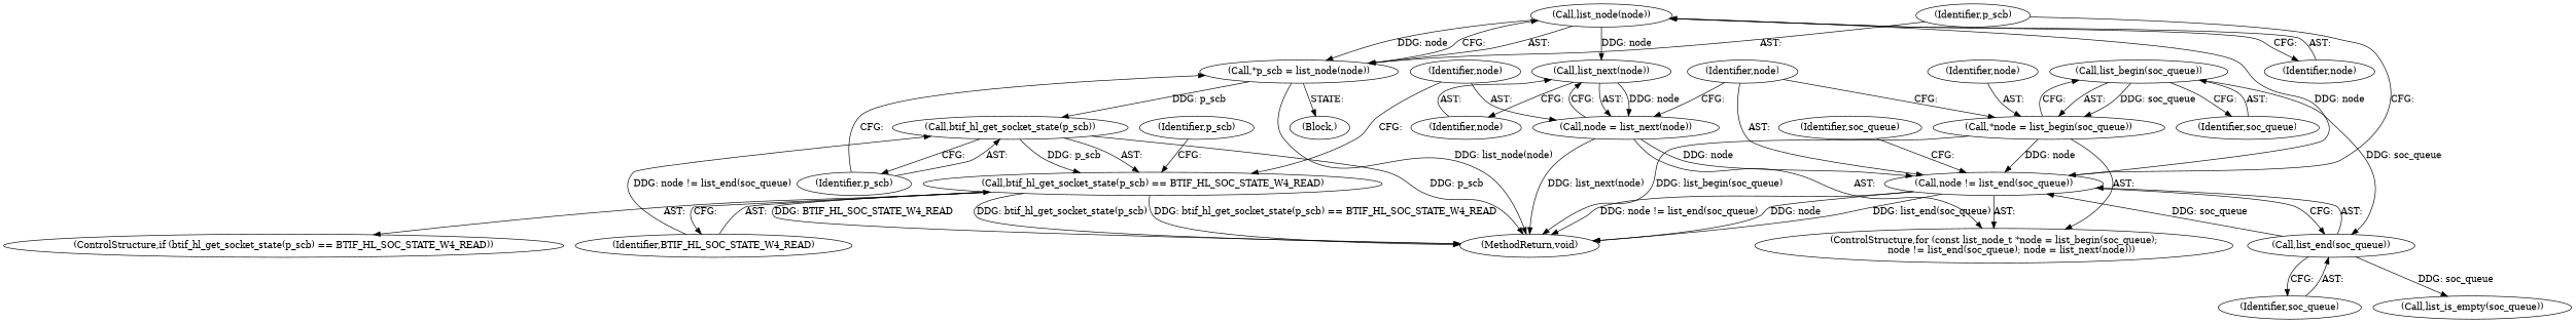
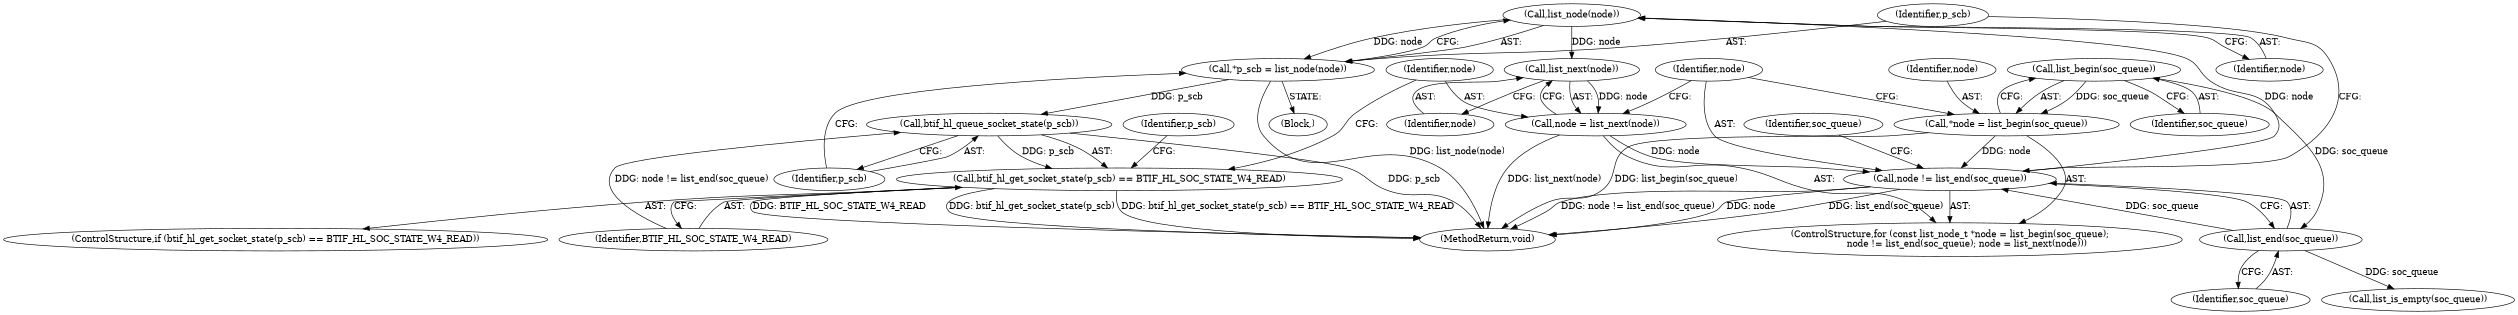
  digraph {
    n1 [label="(Call,list_node(node))"]
    n2 [label="(Call,list_next(node))"]
    n3 [label="(Call,*p_scb = list_node(node))"]
    n4 [label="(Identifier,node)"]
    n5 [label="(Call,node = list_next(node))"]
    n6 [label="(Identifier,node)"]
    n7 [label="(MethodReturn,void)"]
-   n8 [label="(Call,btif_hl_get_socket_state(p_scb))"]
+   n8 [label="(Call,btif_hl_queue_socket_state(p_scb))"]
    n9 [label="(Block,)"]
    n10 [label="(Call,node != list_end(soc_queue))"]
    n11 [label="(Call,list_end(soc_queue))"]
    n12 [label="(ControlStructure,for (const list_node_t *node = list_begin(soc_queue);\n            node != list_end(soc_queue); node = list_next(node)))"]
    n13 [label="(Identifier,soc_queue)"]
    n14 [label="(Call,list_is_empty(soc_queue))"]
    n15 [label="(Call,*node = list_begin(soc_queue))"]
    n16 [label="(Call,list_begin(soc_queue))"]
    n17 [label="(Identifier,soc_queue)"]
    n18 [label="(Call,btif_hl_get_socket_state(p_scb) == BTIF_HL_SOC_STATE_W4_READ)"]
    n19 [label="(Identifier,p_scb)"]
    n20 [label="(ControlStructure,if (btif_hl_get_socket_state(p_scb) == BTIF_HL_SOC_STATE_W4_READ))"]
    n21 [label="(Identifier,BTIF_HL_SOC_STATE_W4_READ)"]
    n22 [label="(Identifier,soc_queue)"]
    n23 [label="(Identifier,node)"]
    n24 [label="(Identifier,p_scb)"]
    n25 [label="(Identifier,node)"]
    n26 [label="(Identifier,p_scb)"]
    n27 [label="(Identifier,node)"]
    n1 -> n2 [label="DDG: node"]
    n1 -> n3 [label="AST: "]
    n1 -> n3 [label="DDG: node"]
    n1 -> n4 [label="CFG: "]
    n2 -> n5 [label="AST: "]
    n2 -> n5 [label="DDG: node"]
    n2 -> n6 [label="CFG: "]
    n3 -> n1 [label="CFG: "]
    n3 -> n7 [label="DDG: list_node(node)"]
    n3 -> n8 [label="DDG: p_scb"]
    n3 -> n9 [label="STATE: "]
    n4 -> n1 [label="AST: "]
    n5 -> n2 [label="CFG: "]
    n5 -> n7 [label="DDG: list_next(node)"]
    n5 -> n10 [label="DDG: node"]
    n5 -> n12 [label="AST: "]
    n6 -> n2 [label="AST: "]
    n8 -> n7 [label="DDG: p_scb"]
    n8 -> n18 [label="AST: "]
    n8 -> n18 [label="DDG: p_scb"]
    n8 -> n19 [label="CFG: "]
    n10 -> n1 [label="DDG: node"]
    n10 -> n7 [label="DDG: list_end(soc_queue)"]
    n10 -> n7 [label="DDG: node != list_end(soc_queue)"]
    n10 -> n7 [label="DDG: node"]
    n10 -> n11 [label="CFG: "]
    n10 -> n12 [label="AST: "]
    n11 -> n10 [label="AST: "]
    n11 -> n10 [label="DDG: soc_queue"]
    n11 -> n13 [label="CFG: "]
    n11 -> n14 [label="DDG: soc_queue"]
    n13 -> n11 [label="AST: "]
    n15 -> n7 [label="DDG: list_begin(soc_queue)"]
    n15 -> n10 [label="DDG: node"]
    n15 -> n12 [label="AST: "]
    n15 -> n16 [label="CFG: "]
    n16 -> n11 [label="DDG: soc_queue"]
    n16 -> n15 [label="AST: "]
    n16 -> n15 [label="DDG: soc_queue"]
    n16 -> n17 [label="CFG: "]
    n17 -> n16 [label="AST: "]
    n18 -> n7 [label="DDG: btif_hl_get_socket_state(p_scb) == BTIF_HL_SOC_STATE_W4_READ"]
    n18 -> n7 [label="DDG: BTIF_HL_SOC_STATE_W4_READ"]
    n18 -> n7 [label="DDG: btif_hl_get_socket_state(p_scb)"]
    n18 -> n20 [label="AST: "]
    n18 -> n21 [label="CFG: "]
    n19 -> n3 [label="CFG: "]
    n19 -> n8 [label="AST: "]
    n21 -> n8 [label="DDG: node != list_end(soc_queue)"]
    n21 -> n18 [label="AST: "]
    n22 -> n10 [label="CFG: "]
    n23 -> n15 [label="AST: "]
    n24 -> n3 [label="AST: "]
    n24 -> n10 [label="CFG: "]
    n25 -> n5 [label="CFG: "]
    n25 -> n10 [label="AST: "]
    n25 -> n15 [label="CFG: "]
    n26 -> n18 [label="CFG: "]
    n27 -> n5 [label="AST: "]
    n27 -> n18 [label="CFG: "]
  }
